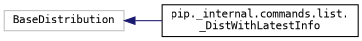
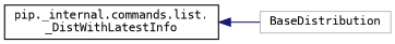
  digraph {
    rankdir=LR
    fontname="DejaVu Sans Mono"
    node [fillcolor=white fontname="DejaVu Sans Mono" fontsize=10 shape=record style=filled]
    n1 [color=grey75 height=0.2 label=BaseDistribution width=0.4]
    n2 [color=black height=0.2 label="pip._internal.commands.list.\l_DistWithLatestInfo" width=0.4]
-   n1 -> n2 [color=midnightblue dir=back fontname="DejaVu Sans Mono" fontsize=10 labelfontname=Helvetica labelfontsize=10 style=solid]
+   n2 -> n1 [color=midnightblue dir=back fontname="DejaVu Sans Mono" fontsize=10 labelfontname=Helvetica labelfontsize=10 style=solid]
  }
